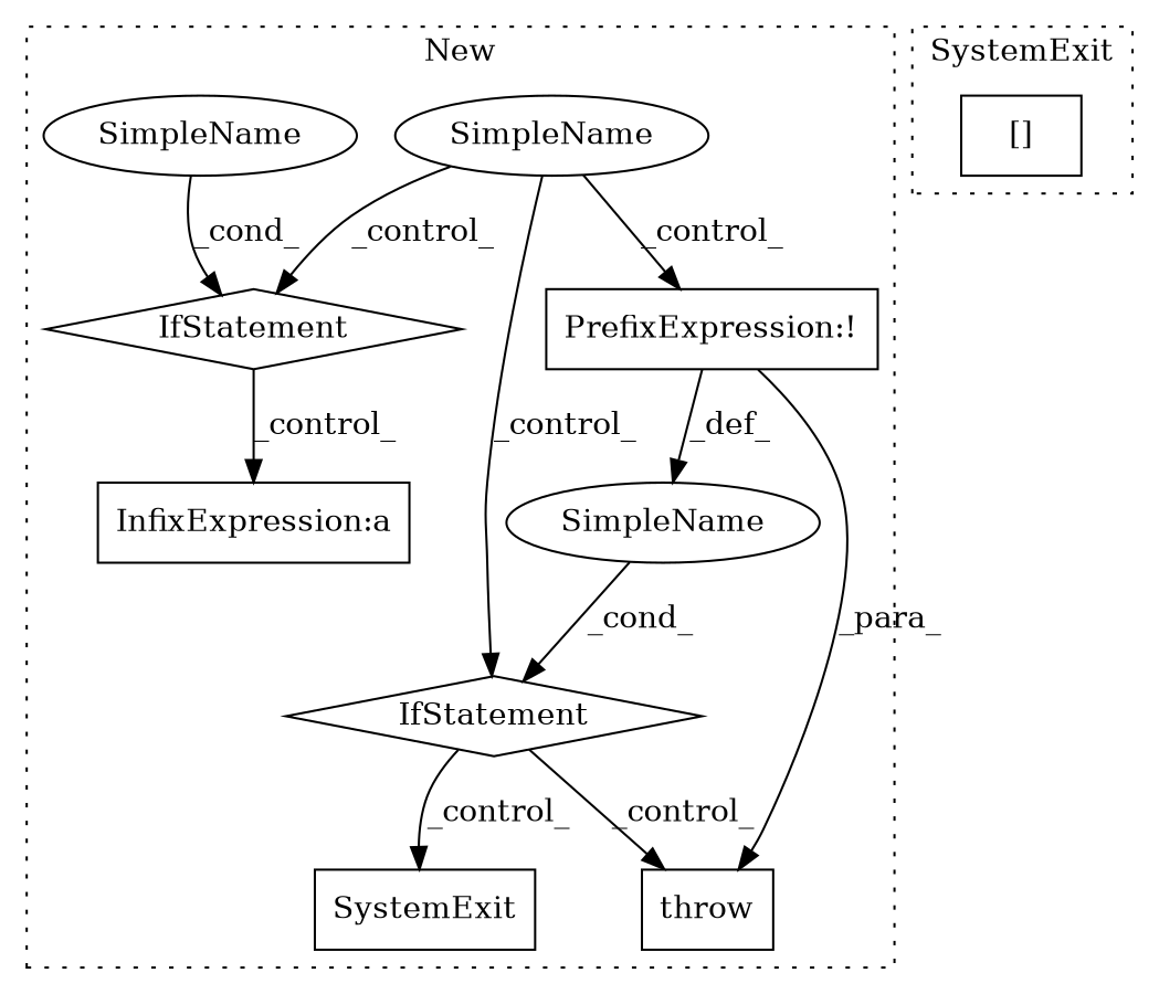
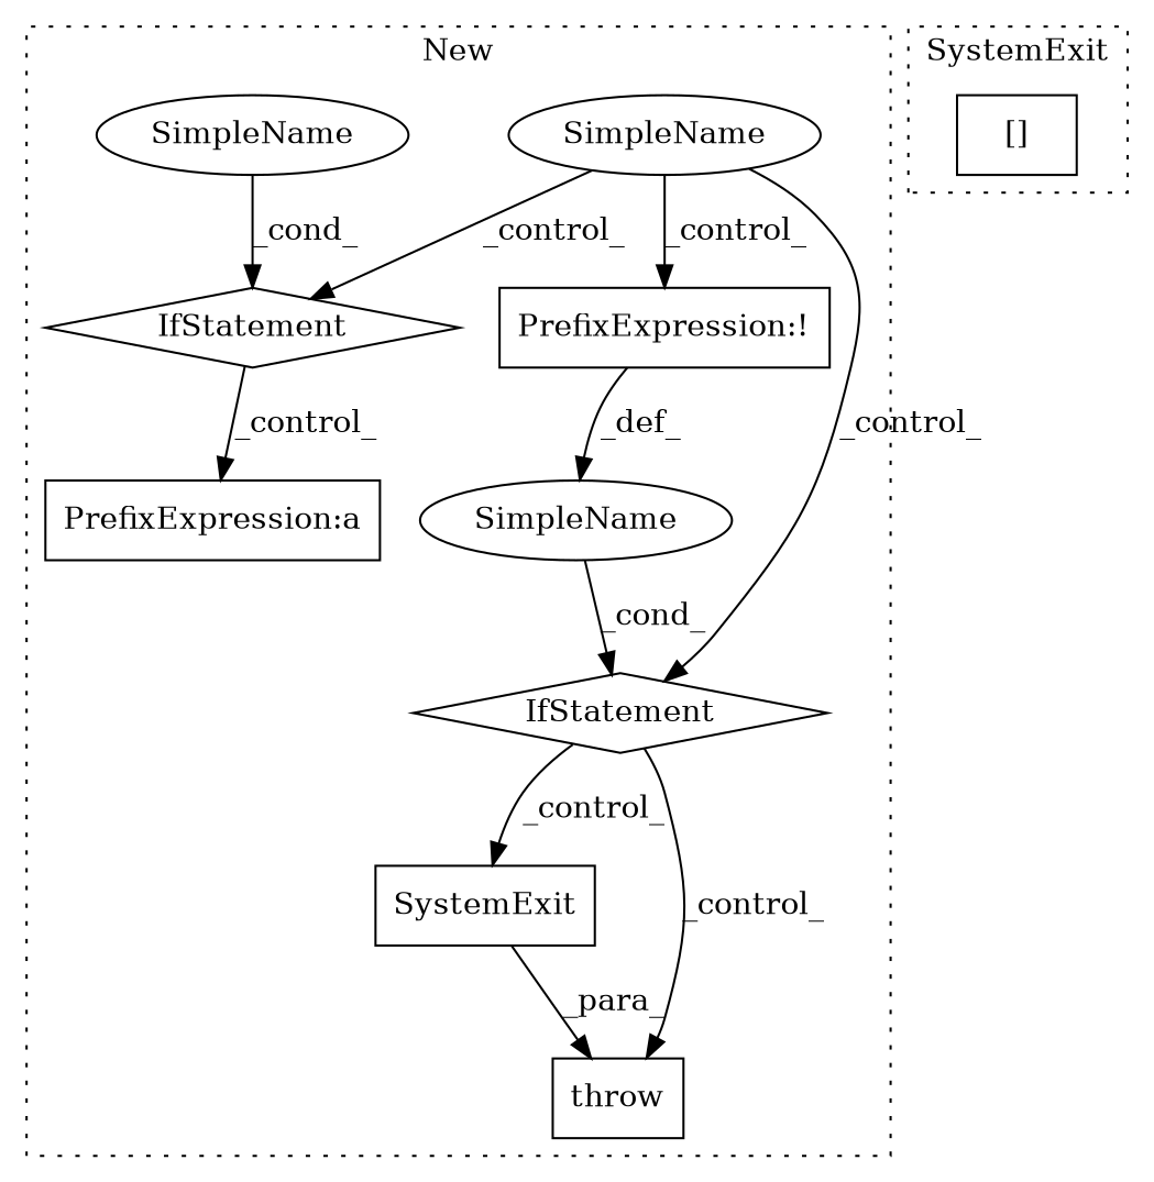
  digraph {
    node [a=42 shape=box]
    n1 [a=32 l="11,1" label=SystemExit s="1104,1160"]
    n2 [a=53 l=6 label=throw s=1098]
    n3 [label=SimpleName shape=ellipse]
    n4 [a=25 l="4,2" label=IfStatement s="1054,1086" shape=diamond]
    n5 [a=38 l=1 label="PrefixExpression:!" s=1058]
    n6 [l=3 label=SimpleName s=869 shape=ellipse]
-   n7 [a=27 l=3 label="InfixExpression:a" s=989]
+   n7 [a=27 l=3 label="PrefixExpression:a" s=989]
    n8 [a=25 l="4,2" label=IfStatement s="903,940" shape=diamond]
    n9 [label=SimpleName shape=ellipse]
    n10 [a=2 l="37,1" label="[]" s="280,318"]
    subgraph cluster_1 {
      label=New
      style=dotted
      n1
      n2
      n3
      n4
      n5
      n6
      n7
      n8
      n9
    }
    subgraph cluster_2 {
      label=SystemExit
      style=dotted
      n10
    }
-   n5 -> n2 [label=_para_]
+   n1 -> n2 [label=_para_]
    n3 -> n4 [label=_cond_]
    n4 -> n1 [label=_control_]
    n4 -> n2 [label=_control_]
    n5 -> n3 [label=_def_]
    n6 -> n4 [label=_control_]
    n6 -> n5 [label=_control_]
    n6 -> n8 [label=_control_]
    n8 -> n7 [label=_control_]
    n9 -> n8 [label=_cond_]
  }
